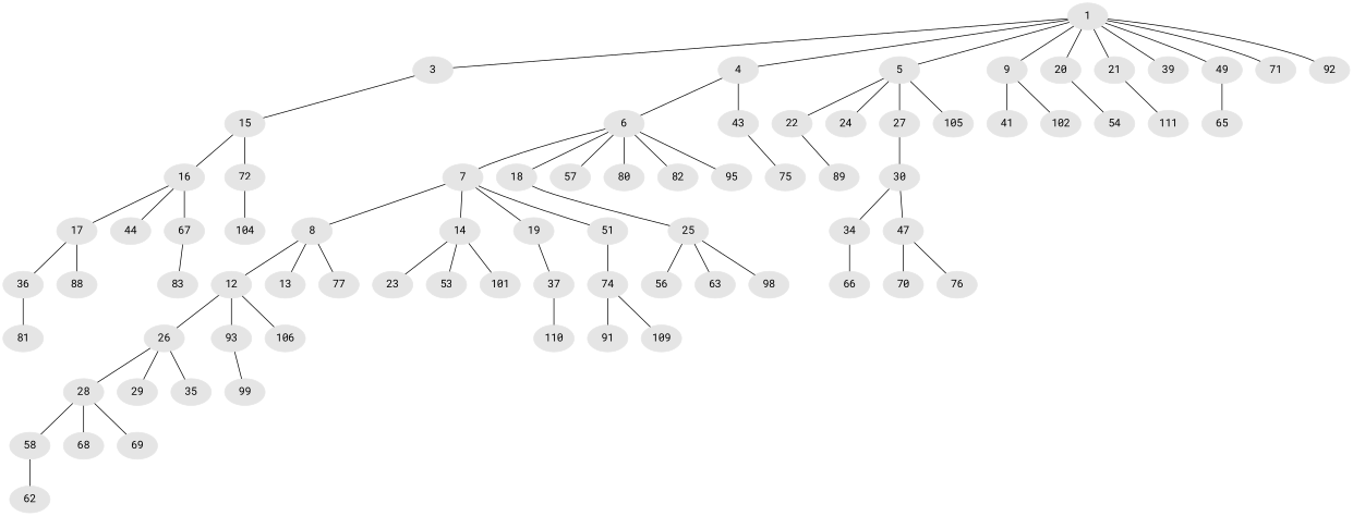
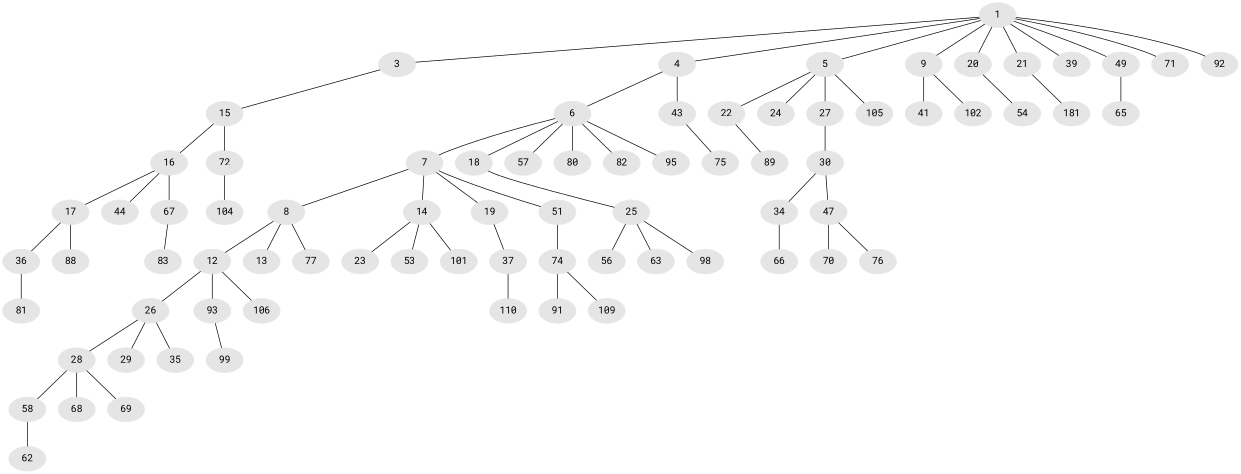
  graph {
    fontname="Roboto Mono"
    node [color=gray90 fontname="Roboto Mono" style=filled]
    edge [fontname="Roboto Mono"]
    1 [super="+2"]
    3 [super="+42"]
    4 [super="+100"]
    5 [super="+10"]
    9 [super="+86"]
    20 [super="+79"]
    21 [super="+45"]
    39 [super="+87"]
    49
    71
    92 [super="+94"]
    15
    6 [super="+11"]
    43 [super="+52"]
    22
    24 [super="+48"]
    27
    105
    41
    102
    54 [super="+78"]
-   111
+   111 [label=181]
    65
    16 [super="+31"]
    72
    7 [super="+38"]
    18
    57
    80
    82
    95
    75
    89
    30 [super="+61"]
    8 [super="+44"]
    14 [super="+64"]
    19
    51
    25 [super="+50"]
    12
    13
    77
    23 [super="+84"]
    53
    101
    37 [super="+60"]
    74 [super="+108"]
    26 [super="+32"]
    93
    106
    28 [super="+33"]
    29
    35
    99
    17 [super="+55"]
    n56 [label=44 super="+73"]
    67 [super="+90"]
    104 [super="+107"]
    36
    88
    83
    81
    56 [super="+59"]
    63
    98
    110
    58 [super="+96"]
    68
    69
    34 [super="+40"]
    47 [super="+85"]
    62
    66
    70 [super="+97"]
    76 [super="+103"]
    91
    109
    1 -- 3
    1 -- 4
    1 -- 5
    1 -- 9
    1 -- 20
    1 -- 21
    1 -- 39
    1 -- 49
    1 -- 71
    1 -- 92
    3 -- 15
    4 -- 6
    4 -- 43
    5 -- 22
    5 -- 24
    5 -- 27
    5 -- 105
    9 -- 41
    9 -- 102
    20 -- 54
    21 -- 111
    49 -- 65
    15 -- 16
    15 -- 72
    6 -- 7
    6 -- 18
    6 -- 57
    6 -- 80
    6 -- 82
    6 -- 95
    43 -- 75
    22 -- 89
    27 -- 30
    16 -- 17
    16 -- n56
    16 -- 67
    72 -- 104
    7 -- 8
    7 -- 14
    7 -- 19
    7 -- 51
    18 -- 25
    30 -- 34
    30 -- 47
    8 -- 12
    8 -- 13
    8 -- 77
    14 -- 23
    14 -- 53
    14 -- 101
    19 -- 37
    51 -- 74
    25 -- 56
    25 -- 63
    25 -- 98
    12 -- 26
    12 -- 93
    12 -- 106
    37 -- 110
    74 -- 91
    74 -- 109
    26 -- 28
    26 -- 29
    26 -- 35
    93 -- 99
    28 -- 58
    28 -- 68
    28 -- 69
    17 -- 36
    17 -- 88
    67 -- 83
    36 -- 81
    58 -- 62
    34 -- 66
    47 -- 70
    47 -- 76
  }
